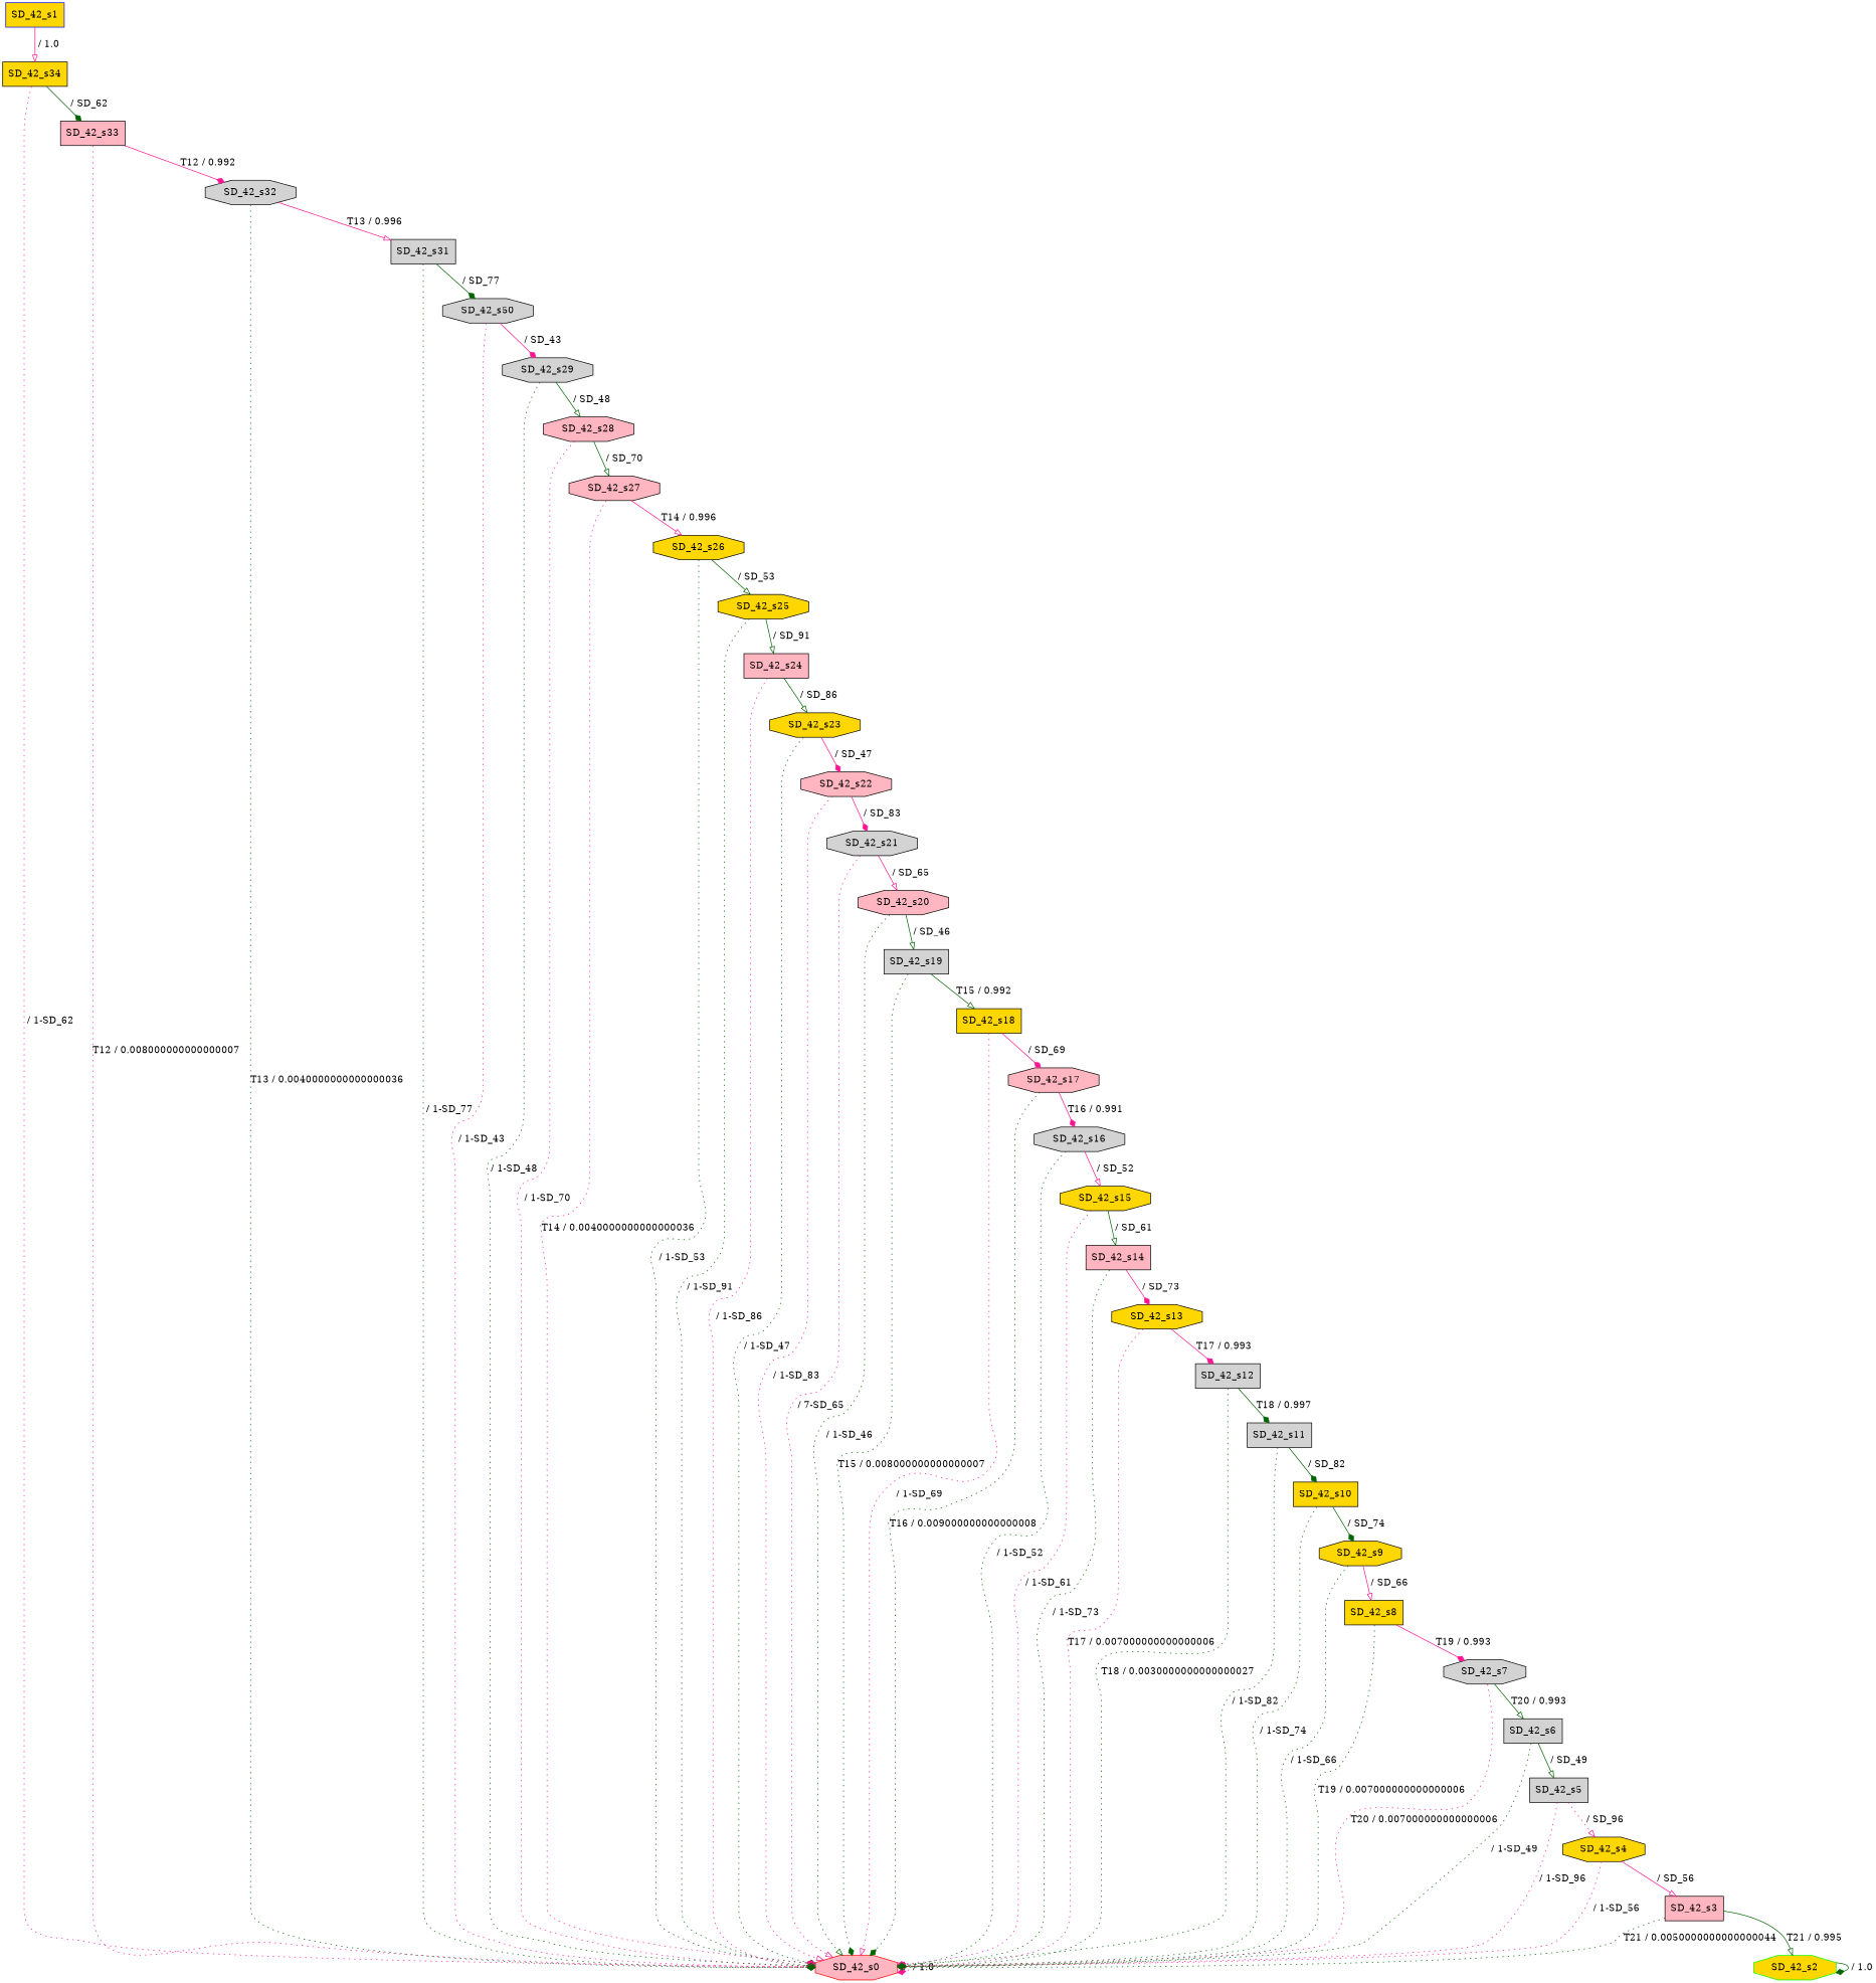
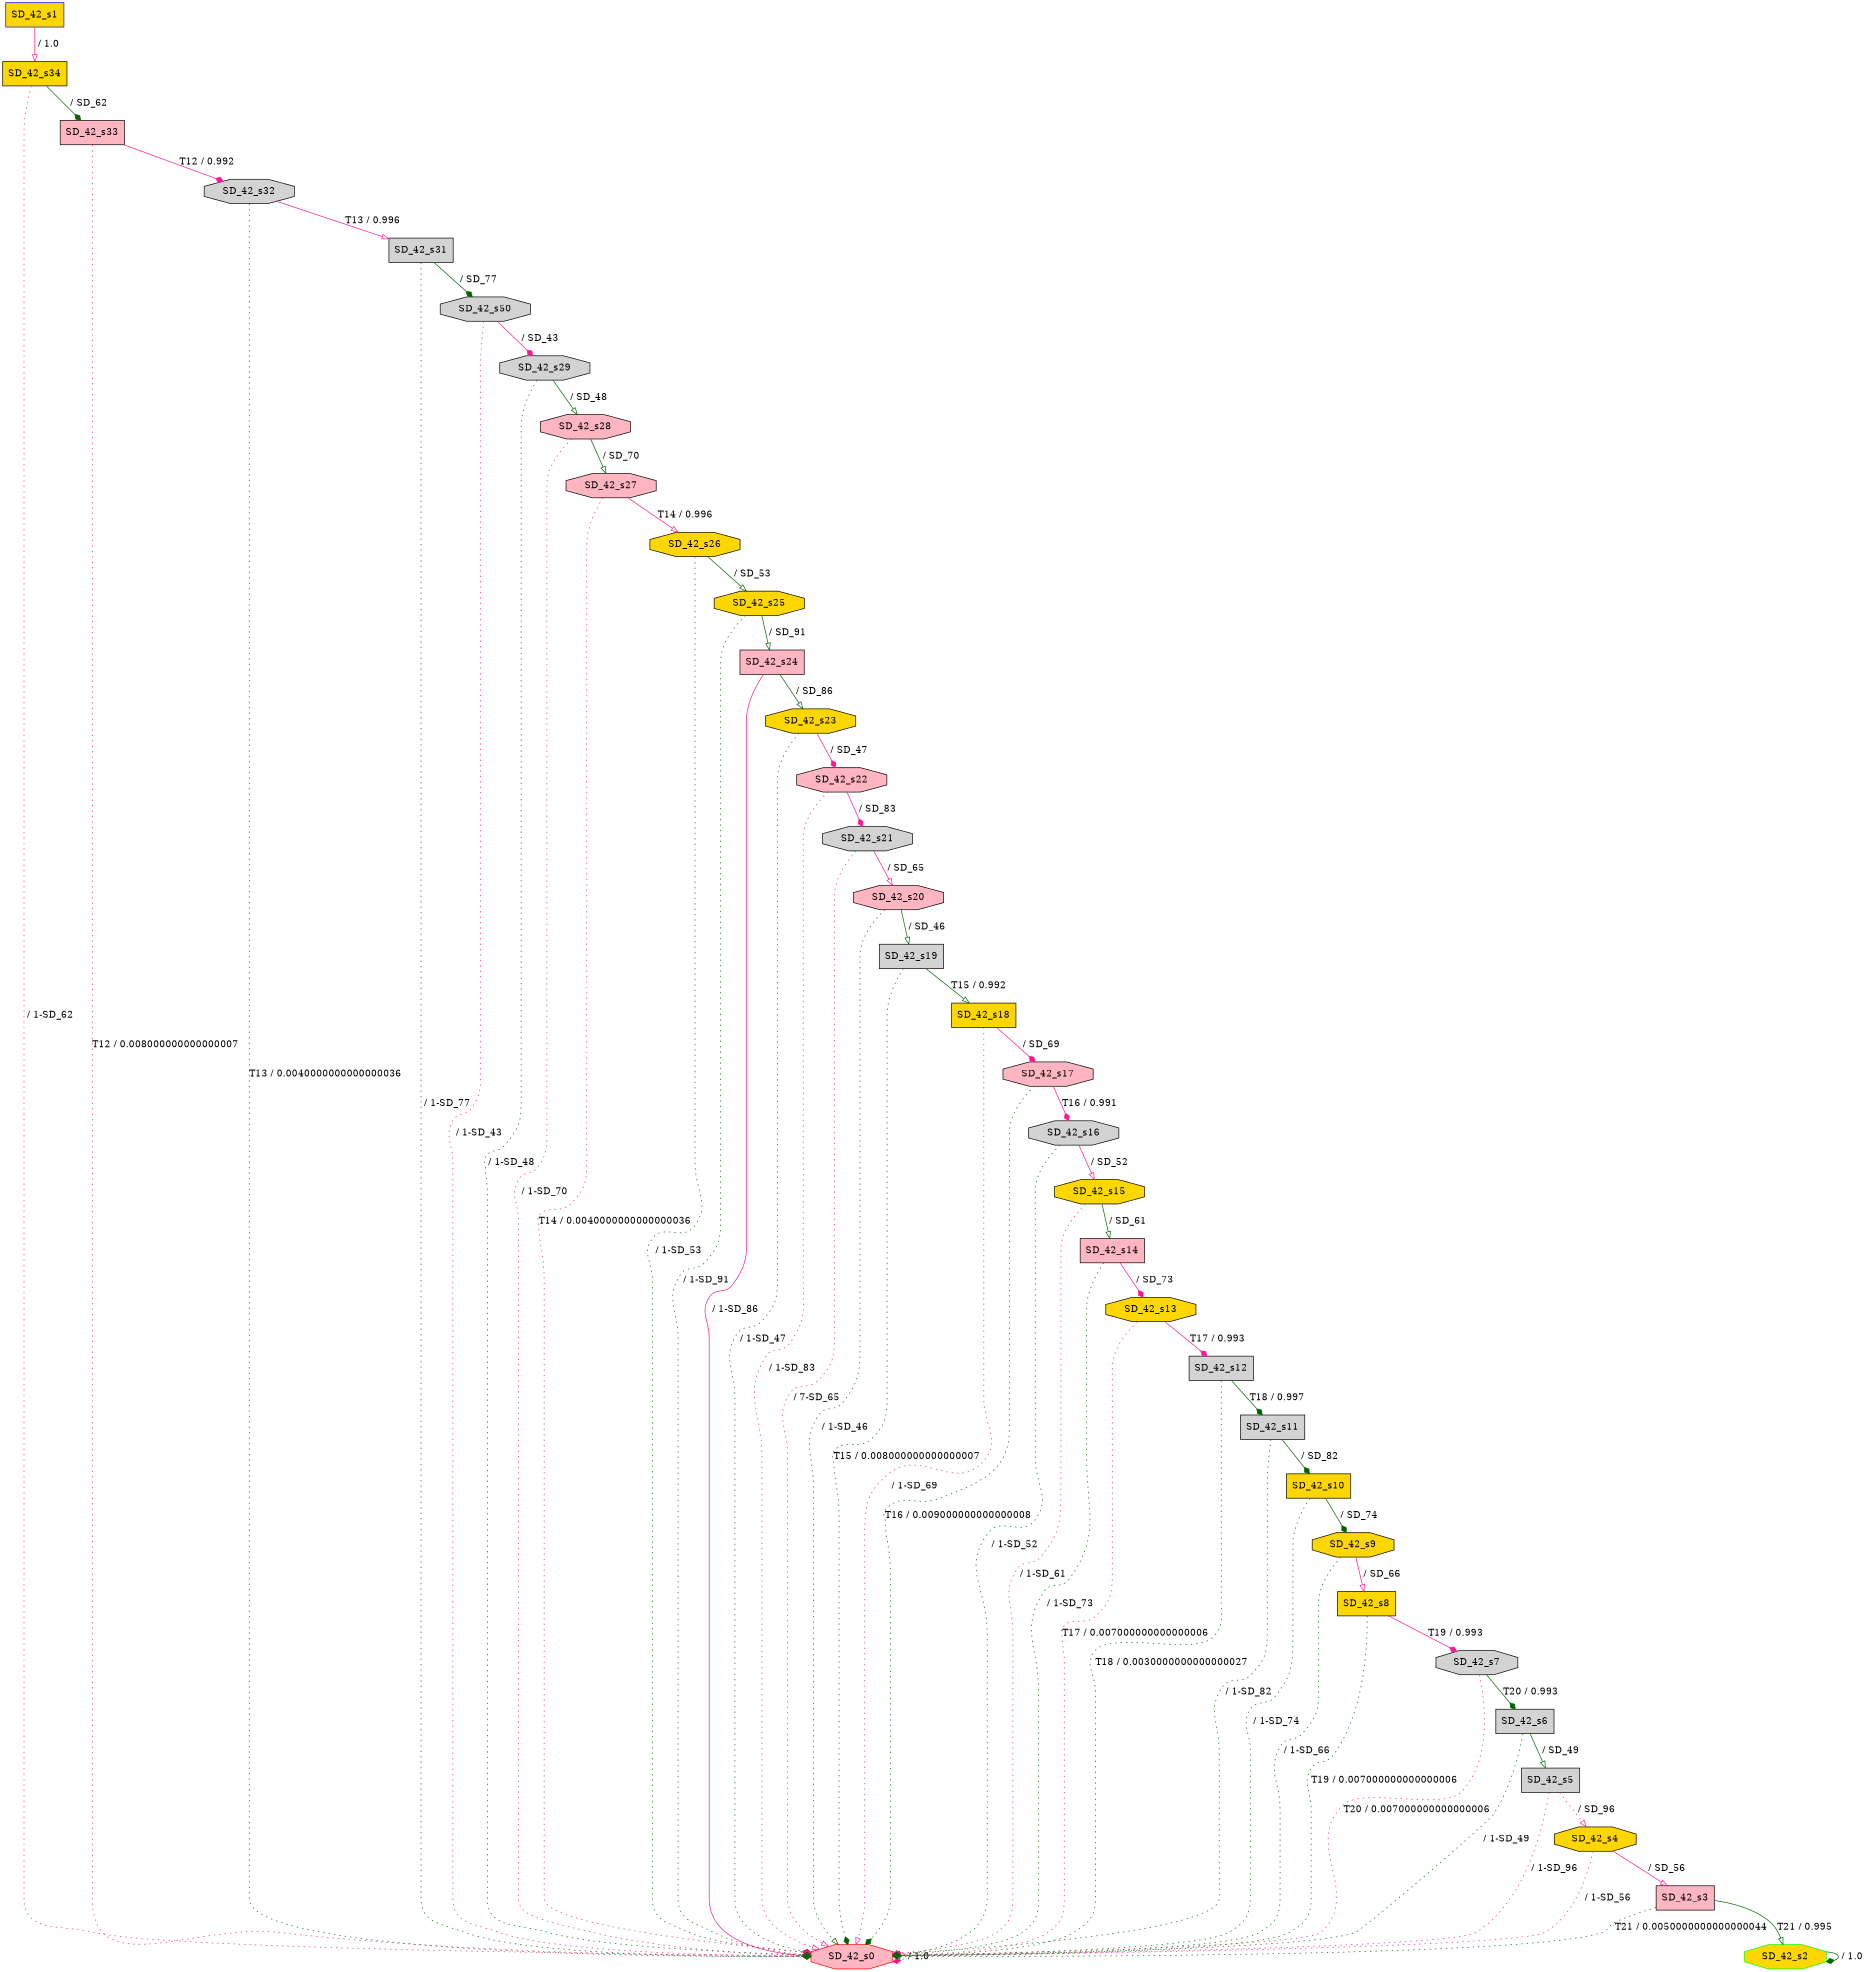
  digraph {
    node [fillcolor=gold shape=octagon style=filled]
    edge [arrowhead=diamond color=darkgreen style=dotted]
    n1 [color=red fillcolor=lightpink label=SD_42_s0]
    n2 [color=blue label=SD_42_s1 shape=box]
    n3 [label=SD_42_s34 shape=box]
    n4 [fillcolor=lightpink label=SD_42_s33 shape=box]
    n5 [color=green label=SD_42_s2]
    n6 [fillcolor=lightpink label=SD_42_s3 shape=box]
    n7 [label=SD_42_s4]
    n8 [fillcolor=lightgrey label=SD_42_s5 shape=box]
    n9 [fillcolor=lightgrey label=SD_42_s6 shape=box]
    n10 [fillcolor=lightgrey label=SD_42_s7]
    n11 [label=SD_42_s8 shape=box]
    n12 [label=SD_42_s9]
    n13 [label=SD_42_s10 shape=box]
    n14 [fillcolor=lightgrey label=SD_42_s11 shape=box]
    n15 [fillcolor=lightgrey label=SD_42_s12 shape=box]
    n16 [label=SD_42_s13]
    n17 [fillcolor=lightpink label=SD_42_s14 shape=box]
    n18 [label=SD_42_s15]
    n19 [fillcolor=lightgrey label=SD_42_s16]
    n20 [fillcolor=lightpink label=SD_42_s17]
    n21 [label=SD_42_s18 shape=box]
    n22 [fillcolor=lightgrey label=SD_42_s19 shape=box]
    n23 [fillcolor=lightpink label=SD_42_s20]
    n24 [fillcolor=lightgrey label=SD_42_s21]
    n25 [fillcolor=lightpink label=SD_42_s22]
    n26 [label=SD_42_s23]
    n27 [fillcolor=lightpink label=SD_42_s24 shape=box]
    n28 [label=SD_42_s25]
    n29 [label=SD_42_s26]
    n30 [fillcolor=lightpink label=SD_42_s27]
    n31 [fillcolor=lightpink label=SD_42_s28]
    n32 [fillcolor=lightgrey label=SD_42_s29]
    n33 [fillcolor=lightgrey label=SD_42_s50]
    n34 [fillcolor=lightgrey label=SD_42_s31 shape=box]
    n35 [fillcolor=lightgrey label=SD_42_s32]
    n1 -> n1 [color=deeppink label=" / 1.0"]
    n2 -> n3 [arrowhead=onormal color=deeppink label=" / 1.0" style=""]
    n3 -> n1 [color=deeppink label=" / 1-SD_62"]
    n3 -> n4 [label=" / SD_62" style=""]
    n4 -> n1 [color=deeppink label="T12 / 0.008000000000000007"]
    n4 -> n35 [color=deeppink label="T12 / 0.992" style=""]
    n5 -> n5 [label=" / 1.0" style=""]
    n6 -> n1 [label="T21 / 0.0050000000000000044"]
    n6 -> n5 [arrowhead=onormal label="T21 / 0.995" style=""]
    n7 -> n1 [color=deeppink label=" / 1-SD_56"]
    n7 -> n6 [arrowhead=onormal color=deeppink label=" / SD_56" style=""]
    n8 -> n1 [arrowhead=onormal color=deeppink label=" / 1-SD_96"]
    n8 -> n7 [arrowhead=onormal color=deeppink label=" / SD_96"]
    n9 -> n1 [label=" / 1-SD_49"]
    n9 -> n8 [arrowhead=onormal label=" / SD_49" style=""]
    n10 -> n1 [arrowhead=onormal color=deeppink label="T20 / 0.007000000000000006"]
-   n10 -> n9 [arrowhead=onormal label="T20 / 0.993" style=""]
+   n10 -> n9 [label="T20 / 0.993" style=""]
    n11 -> n1 [arrowhead=onormal label="T19 / 0.007000000000000006"]
    n11 -> n10 [color=deeppink label="T19 / 0.993" style=""]
    n12 -> n1 [arrowhead=onormal label=" / 1-SD_66"]
    n12 -> n11 [arrowhead=onormal color=deeppink label=" / SD_66" style=""]
    n13 -> n1 [arrowhead=onormal label=" / 1-SD_74"]
    n13 -> n12 [label=" / SD_74" style=""]
    n14 -> n1 [arrowhead=onormal label=" / 1-SD_82"]
    n14 -> n13 [label=" / SD_82" style=""]
    n15 -> n1 [label="T18 / 0.0030000000000000027"]
    n15 -> n14 [label="T18 / 0.997" style=""]
    n16 -> n1 [arrowhead=onormal color=deeppink label="T17 / 0.007000000000000006"]
    n16 -> n15 [color=deeppink label="T17 / 0.993" style=""]
    n17 -> n1 [arrowhead=onormal label=" / 1-SD_73"]
    n17 -> n16 [color=deeppink label=" / SD_73" style=""]
    n18 -> n1 [color=deeppink label=" / 1-SD_61"]
    n18 -> n17 [arrowhead=onormal label=" / SD_61" style=""]
    n19 -> n1 [label=" / 1-SD_52"]
    n19 -> n18 [arrowhead=onormal color=deeppink label=" / SD_52" style=""]
    n20 -> n1 [label="T16 / 0.009000000000000008"]
    n20 -> n19 [color=deeppink label="T16 / 0.991" style=""]
    n21 -> n1 [arrowhead=onormal color=deeppink label=" / 1-SD_69"]
    n21 -> n20 [color=deeppink label=" / SD_69" style=""]
    n22 -> n1 [label="T15 / 0.008000000000000007"]
    n22 -> n21 [arrowhead=onormal label="T15 / 0.992" style=""]
    n23 -> n1 [arrowhead=onormal label=" / 1-SD_46"]
    n23 -> n22 [arrowhead=onormal label=" / SD_46" style=""]
    n24 -> n1 [arrowhead=onormal color=deeppink label=" / 7-SD_65"]
    n24 -> n23 [arrowhead=onormal color=deeppink label=" / SD_65" style=""]
    n25 -> n1 [arrowhead=onormal color=deeppink label=" / 1-SD_83"]
    n25 -> n24 [color=deeppink label=" / SD_83" style=""]
    n26 -> n1 [label=" / 1-SD_47"]
    n26 -> n25 [color=deeppink label=" / SD_47" style=""]
-   n27 -> n1 [color=deeppink label=" / 1-SD_86"]
+   n27 -> n1 [color=deeppink label=" / 1-SD_86" style=solid]
    n27 -> n26 [arrowhead=onormal label=" / SD_86" style=""]
    n28 -> n1 [label=" / 1-SD_91"]
    n28 -> n27 [arrowhead=onormal label=" / SD_91" style=""]
    n29 -> n1 [label=" / 1-SD_53"]
    n29 -> n28 [arrowhead=onormal label=" / SD_53" style=""]
    n30 -> n1 [color=deeppink label="T14 / 0.0040000000000000036"]
    n30 -> n29 [arrowhead=onormal color=deeppink label="T14 / 0.996" style=""]
    n31 -> n1 [color=deeppink label=" / 1-SD_70"]
    n31 -> n30 [arrowhead=onormal label=" / SD_70" style=""]
    n32 -> n1 [label=" / 1-SD_48"]
    n32 -> n31 [arrowhead=onormal label=" / SD_48" style=""]
    n33 -> n1 [color=deeppink label=" / 1-SD_43"]
    n33 -> n32 [color=deeppink label=" / SD_43" style=""]
    n34 -> n1 [label=" / 1-SD_77"]
    n34 -> n33 [label=" / SD_77" style=""]
    n35 -> n1 [label="T13 / 0.0040000000000000036"]
    n35 -> n34 [arrowhead=onormal color=deeppink label="T13 / 0.996" style=""]
  }
